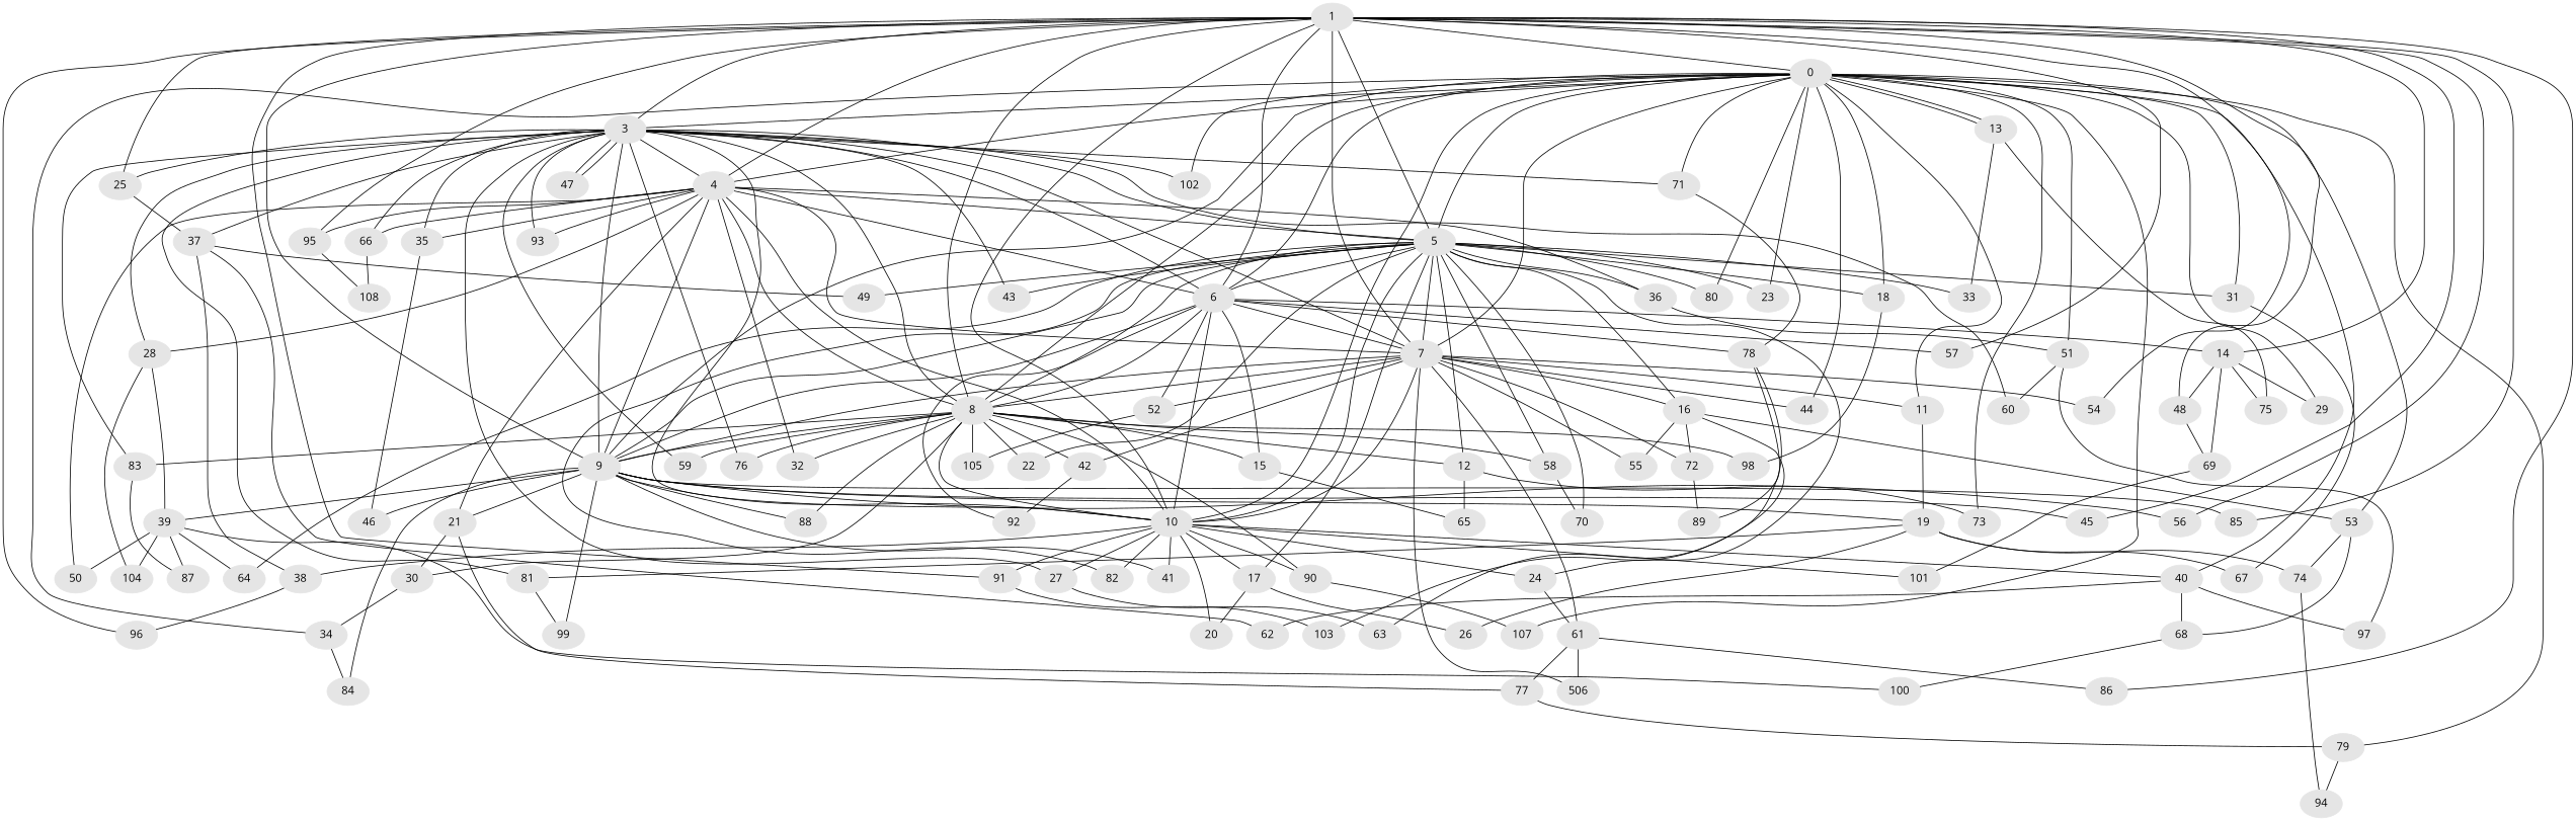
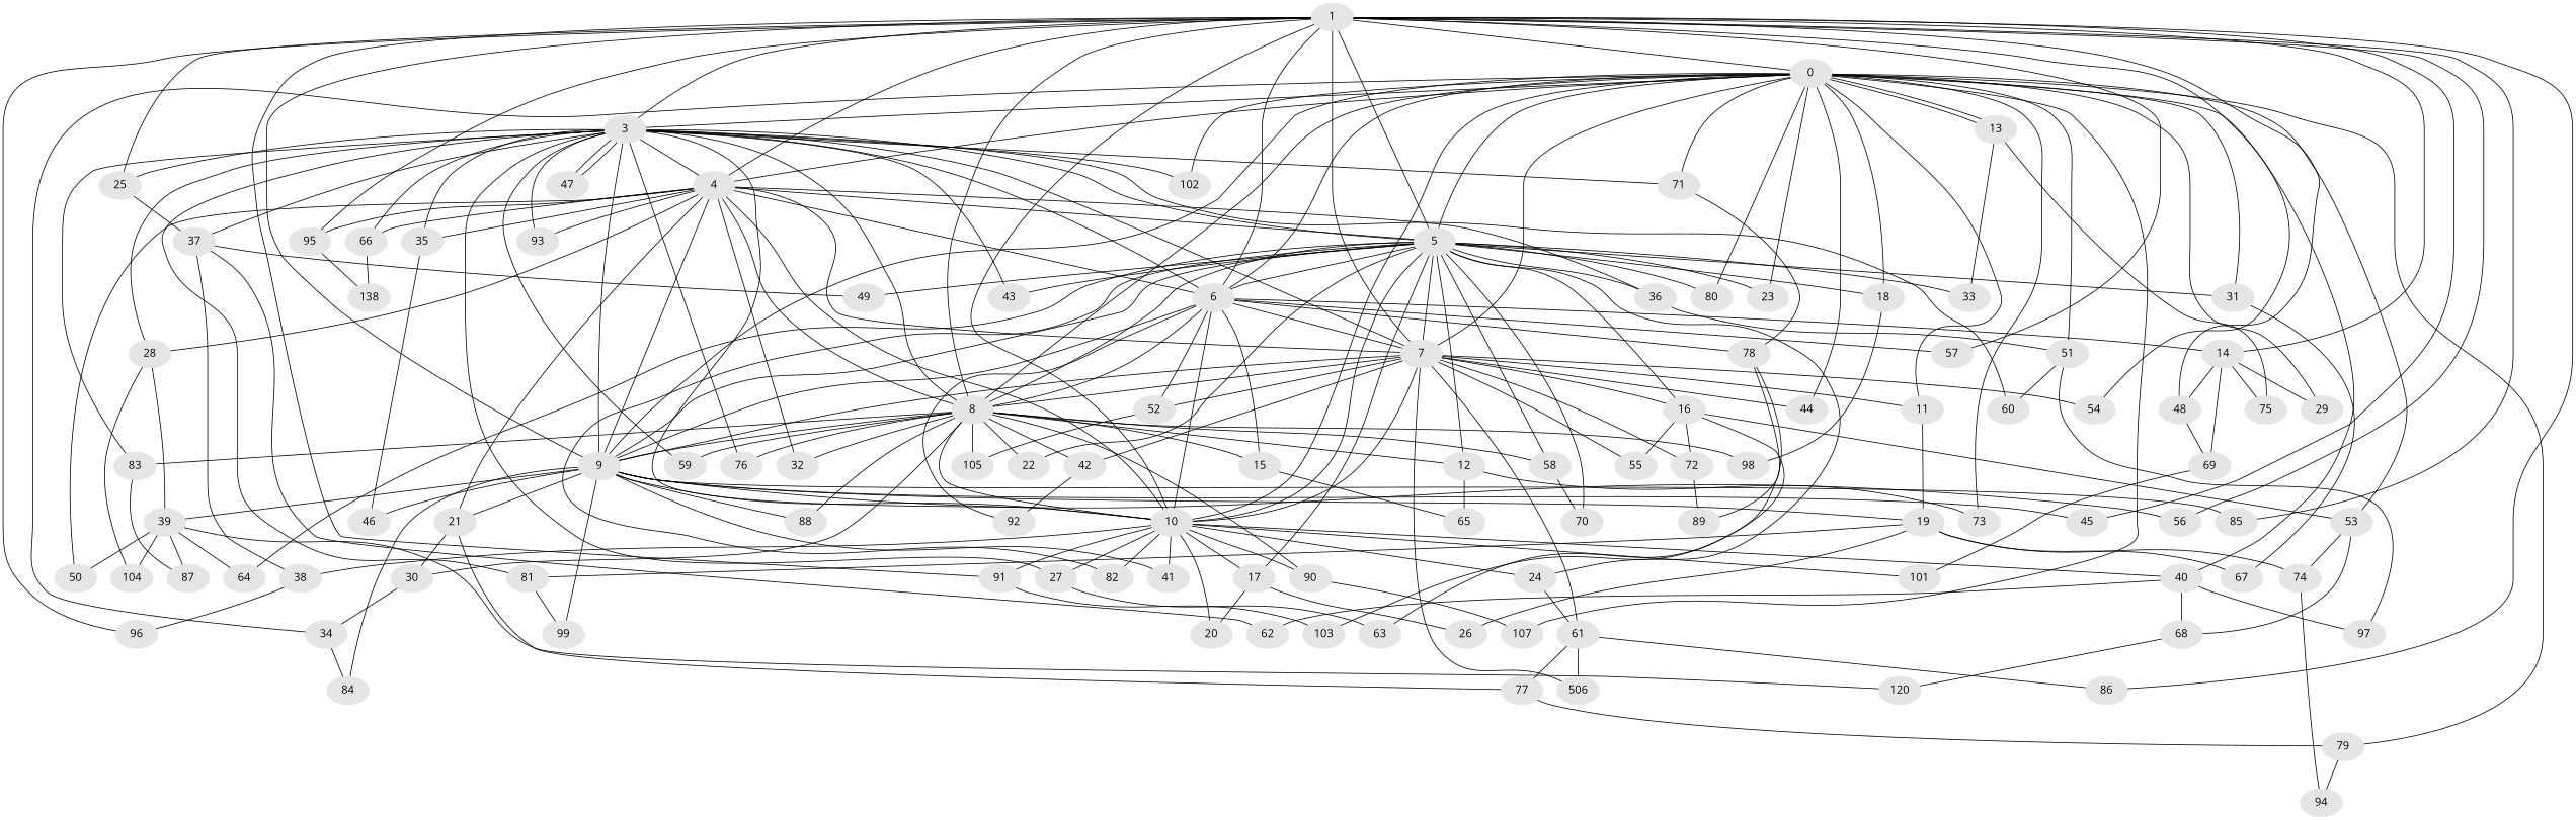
  graph {
    fontname="Open Sans"
    node [color=gray90 fontname="Open Sans" style=filled]
    edge [fontname="Open Sans"]
    n1 [label=0]
    1
    3
    4
    5
    6
    7
    8
    9
    10
    14
    25
    45
    48
    54
    56
    57
    85
    86
    91
    95
    96
    11
    13
    18
    23
    29
    31
    34
    40
    44
    51
    53
    71
    73
    79
    80
    102
    107
    27
    28
    35
    37
    43
    47
    59
    60
    66
    76
    81
    83
    93
    21
    32
    36
    50
    12
    16
    17
    22
    24
    33
    49
    58
    64
    70
    82
    15
    52
    78
    92
    42
    55
    61
    72
    n76 [label=506]
    30
    88
    90
    98
    105
    19
    39
    41
    46
    84
    99
    20
    38
    101
    75
    69
    103
-   108
+   108 [label=138]
    67
    62
    68
    97
    74
    94
    63
    104
    87
    77
    65
    26
    89
-   100
+   100 [label=120]
    n1 -- 3
    n1 -- 4
    n1 -- 5
    n1 -- 6
    n1 -- 7
    n1 -- 8
    n1 -- 9
    n1 -- 10
    n1 -- 11
    n1 -- 13
    n1 -- 13
    n1 -- 18
    n1 -- 23
    n1 -- 29
    n1 -- 31
    n1 -- 34
    n1 -- 40
    n1 -- 44
    n1 -- 51
    n1 -- 53
    n1 -- 71
    n1 -- 73
    n1 -- 79
    n1 -- 80
    n1 -- 102
    n1 -- 107
    1 -- n1
    1 -- 3
    1 -- 4
    1 -- 5
    1 -- 6
    1 -- 7
    1 -- 8
    1 -- 9
    1 -- 10
    1 -- 14
    1 -- 25
    1 -- 45
    1 -- 48
    1 -- 54
    1 -- 56
    1 -- 57
    1 -- 85
    1 -- 86
    1 -- 91
    1 -- 95
    1 -- 96
    3 -- 4
    3 -- 5
    3 -- 6
    3 -- 7
    3 -- 8
    3 -- 9
    3 -- 10
    3 -- 25
    3 -- 71
    3 -- 102
    3 -- 27
    3 -- 28
    3 -- 35
    3 -- 37
    3 -- 43
    3 -- 47
    3 -- 47
    3 -- 59
    3 -- 60
    3 -- 66
    3 -- 76
    3 -- 81
    3 -- 83
    3 -- 93
    4 -- 5
    4 -- 6
    4 -- 7
    4 -- 8
    4 -- 9
    4 -- 10
    4 -- 95
    4 -- 28
    4 -- 35
    4 -- 66
    4 -- 93
    4 -- 21
    4 -- 32
    4 -- 36
    4 -- 50
    5 -- 6
    5 -- 7
    5 -- 8
    5 -- 9
    5 -- 10
    5 -- 18
    5 -- 23
    5 -- 31
    5 -- 80
    5 -- 43
    5 -- 36
    5 -- 12
    5 -- 16
    5 -- 17
    5 -- 22
    5 -- 24
    5 -- 33
    5 -- 49
    5 -- 58
    5 -- 64
    5 -- 70
    5 -- 82
    6 -- 7
    6 -- 8
    6 -- 9
    6 -- 10
    6 -- 14
    6 -- 57
    6 -- 15
    6 -- 52
    6 -- 78
    6 -- 92
    7 -- 8
    7 -- 9
    7 -- 10
    7 -- 54
    7 -- 11
    7 -- 44
    7 -- 16
    7 -- 52
    7 -- 42
    7 -- 55
    7 -- 61
    7 -- 72
    7 -- n76
    8 -- 9
    8 -- 10
    8 -- 59
    8 -- 76
    8 -- 83
    8 -- 32
    8 -- 12
    8 -- 22
    8 -- 58
    8 -- 15
    8 -- 42
    8 -- 30
    8 -- 88
    8 -- 90
    8 -- 98
    8 -- 105
    9 -- 10
    9 -- 45
    9 -- 56
    9 -- 85
    9 -- 21
    9 -- 88
    9 -- 19
    9 -- 39
    9 -- 41
    9 -- 46
    9 -- 84
    9 -- 99
    10 -- 91
    10 -- 40
    10 -- 27
    10 -- 17
    10 -- 24
    10 -- 82
    10 -- 90
    10 -- 41
    10 -- 20
    10 -- 38
    10 -- 101
    14 -- 48
    14 -- 29
    14 -- 75
    14 -- 69
    25 -- 37
    48 -- 69
    91 -- 103
    95 -- 108
    11 -- 19
    13 -- 33
    13 -- 75
    18 -- 98
    31 -- 67
    34 -- 84
    40 -- 62
    40 -- 68
    40 -- 97
    51 -- 60
    51 -- 97
    53 -- 68
    53 -- 74
    71 -- 78
    79 -- 94
    27 -- 63
    28 -- 39
    28 -- 104
    35 -- 46
    37 -- 49
    37 -- 38
    37 -- 62
    66 -- 108
    81 -- 99
    83 -- 87
    21 -- 30
    21 -- 77
    36 -- 51
    12 -- 73
    12 -- 65
    16 -- 53
    16 -- 55
    16 -- 72
    16 -- 63
    17 -- 20
    17 -- 26
    24 -- 61
    58 -- 70
    15 -- 65
    52 -- 105
    78 -- 103
    78 -- 89
    42 -- 92
    61 -- 86
    61 -- n76
    61 -- 77
    72 -- 89
    30 -- 34
    90 -- 107
    19 -- 81
    19 -- 67
    19 -- 74
    19 -- 26
    39 -- 50
    39 -- 64
    39 -- 104
    39 -- 87
    39 -- 100
    38 -- 96
    69 -- 101
    68 -- 100
    74 -- 94
    77 -- 79
  }
